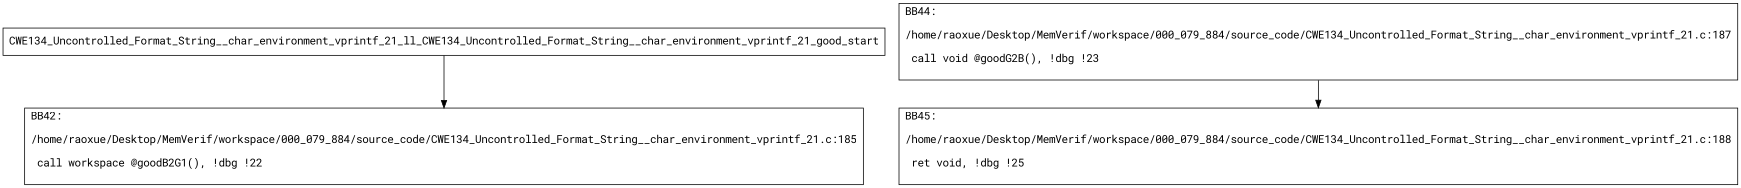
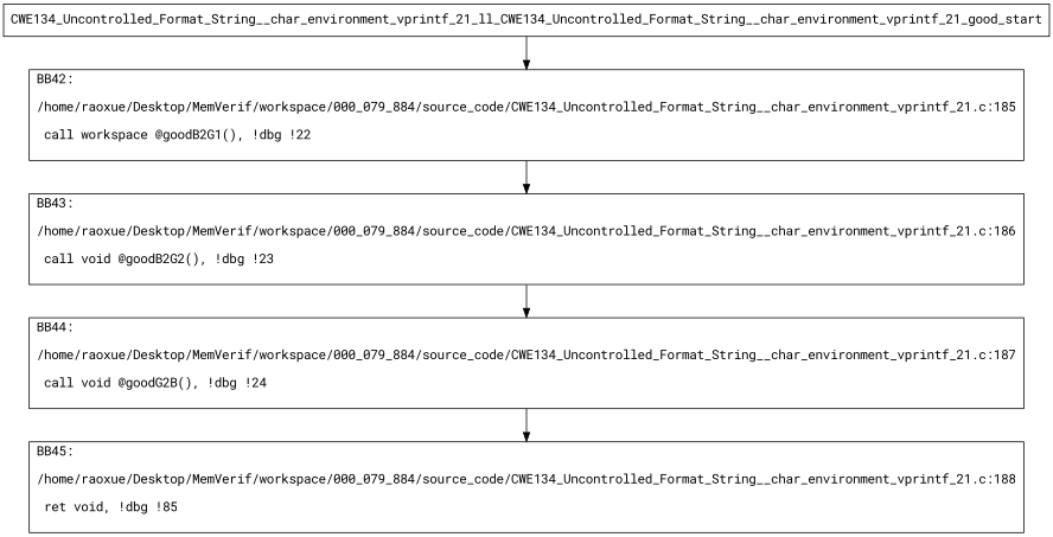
  digraph {
    fontname="Roboto Mono"
    node [fontname="Roboto Mono" shape=record]
    edge [fontname="Roboto Mono"]
    n1 [label="{CWE134_Uncontrolled_Format_String__char_environment_vprintf_21_ll_CWE134_Uncontrolled_Format_String__char_environment_vprintf_21_good_start}"]
    n2 [label="{BB42:\l\l/home/raoxue/Desktop/MemVerif/workspace/000_079_884/source_code/CWE134_Uncontrolled_Format_String__char_environment_vprintf_21.c:185\l\n  call workspace @goodB2G1(), !dbg !22\l\n}"]
-   n4 [label="{BB44:\l\l/home/raoxue/Desktop/MemVerif/workspace/000_079_884/source_code/CWE134_Uncontrolled_Format_String__char_environment_vprintf_21.c:187\l\n  call void @goodG2B(), !dbg !23\l\n}"]
-   n5 [label="{BB45:\l\l/home/raoxue/Desktop/MemVerif/workspace/000_079_884/source_code/CWE134_Uncontrolled_Format_String__char_environment_vprintf_21.c:188\l\n  ret void, !dbg !25\l\n}"]
+   n3 [label="{BB43:\l\l/home/raoxue/Desktop/MemVerif/workspace/000_079_884/source_code/CWE134_Uncontrolled_Format_String__char_environment_vprintf_21.c:186\l\n  call void @goodB2G2(), !dbg !23\l\n}"]
+   n4 [label="{BB44:\l\l/home/raoxue/Desktop/MemVerif/workspace/000_079_884/source_code/CWE134_Uncontrolled_Format_String__char_environment_vprintf_21.c:187\l\n  call void @goodG2B(), !dbg !24\l\n}"]
+   n5 [label="{BB45:\l\l/home/raoxue/Desktop/MemVerif/workspace/000_079_884/source_code/CWE134_Uncontrolled_Format_String__char_environment_vprintf_21.c:188\l\n  ret void, !dbg !85\l\n}"]
    n1 -> n2
+   n2 -> n3
+   n3 -> n4
    n4 -> n5
  }
